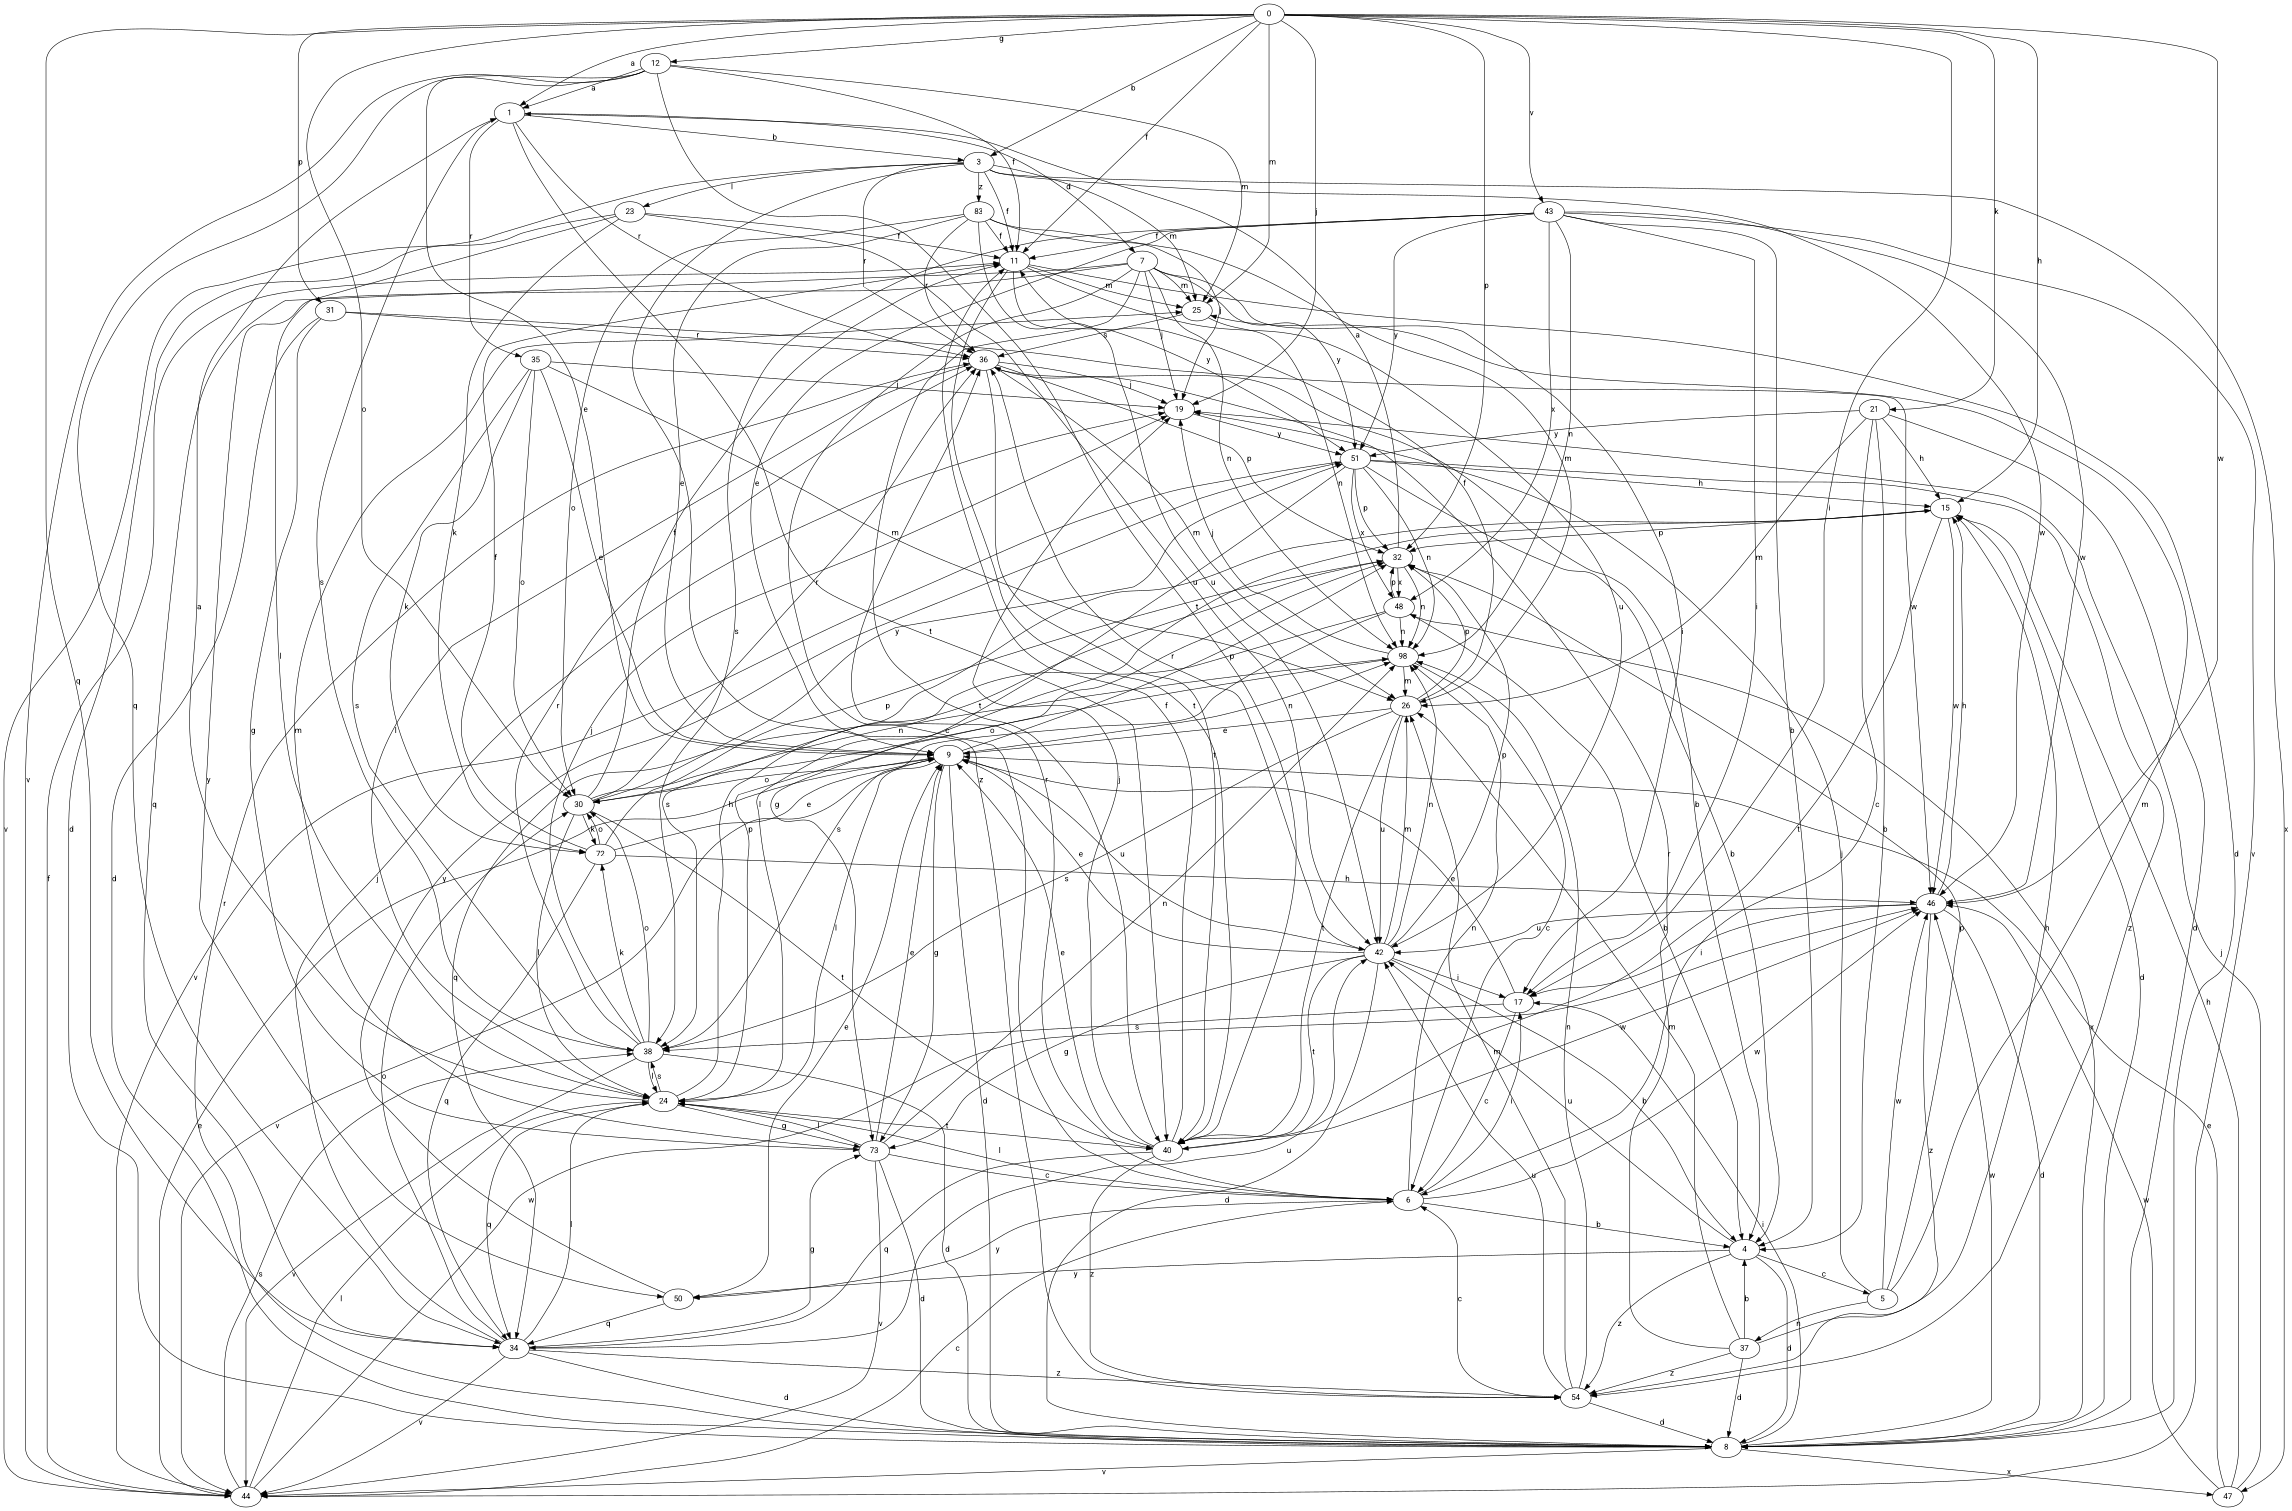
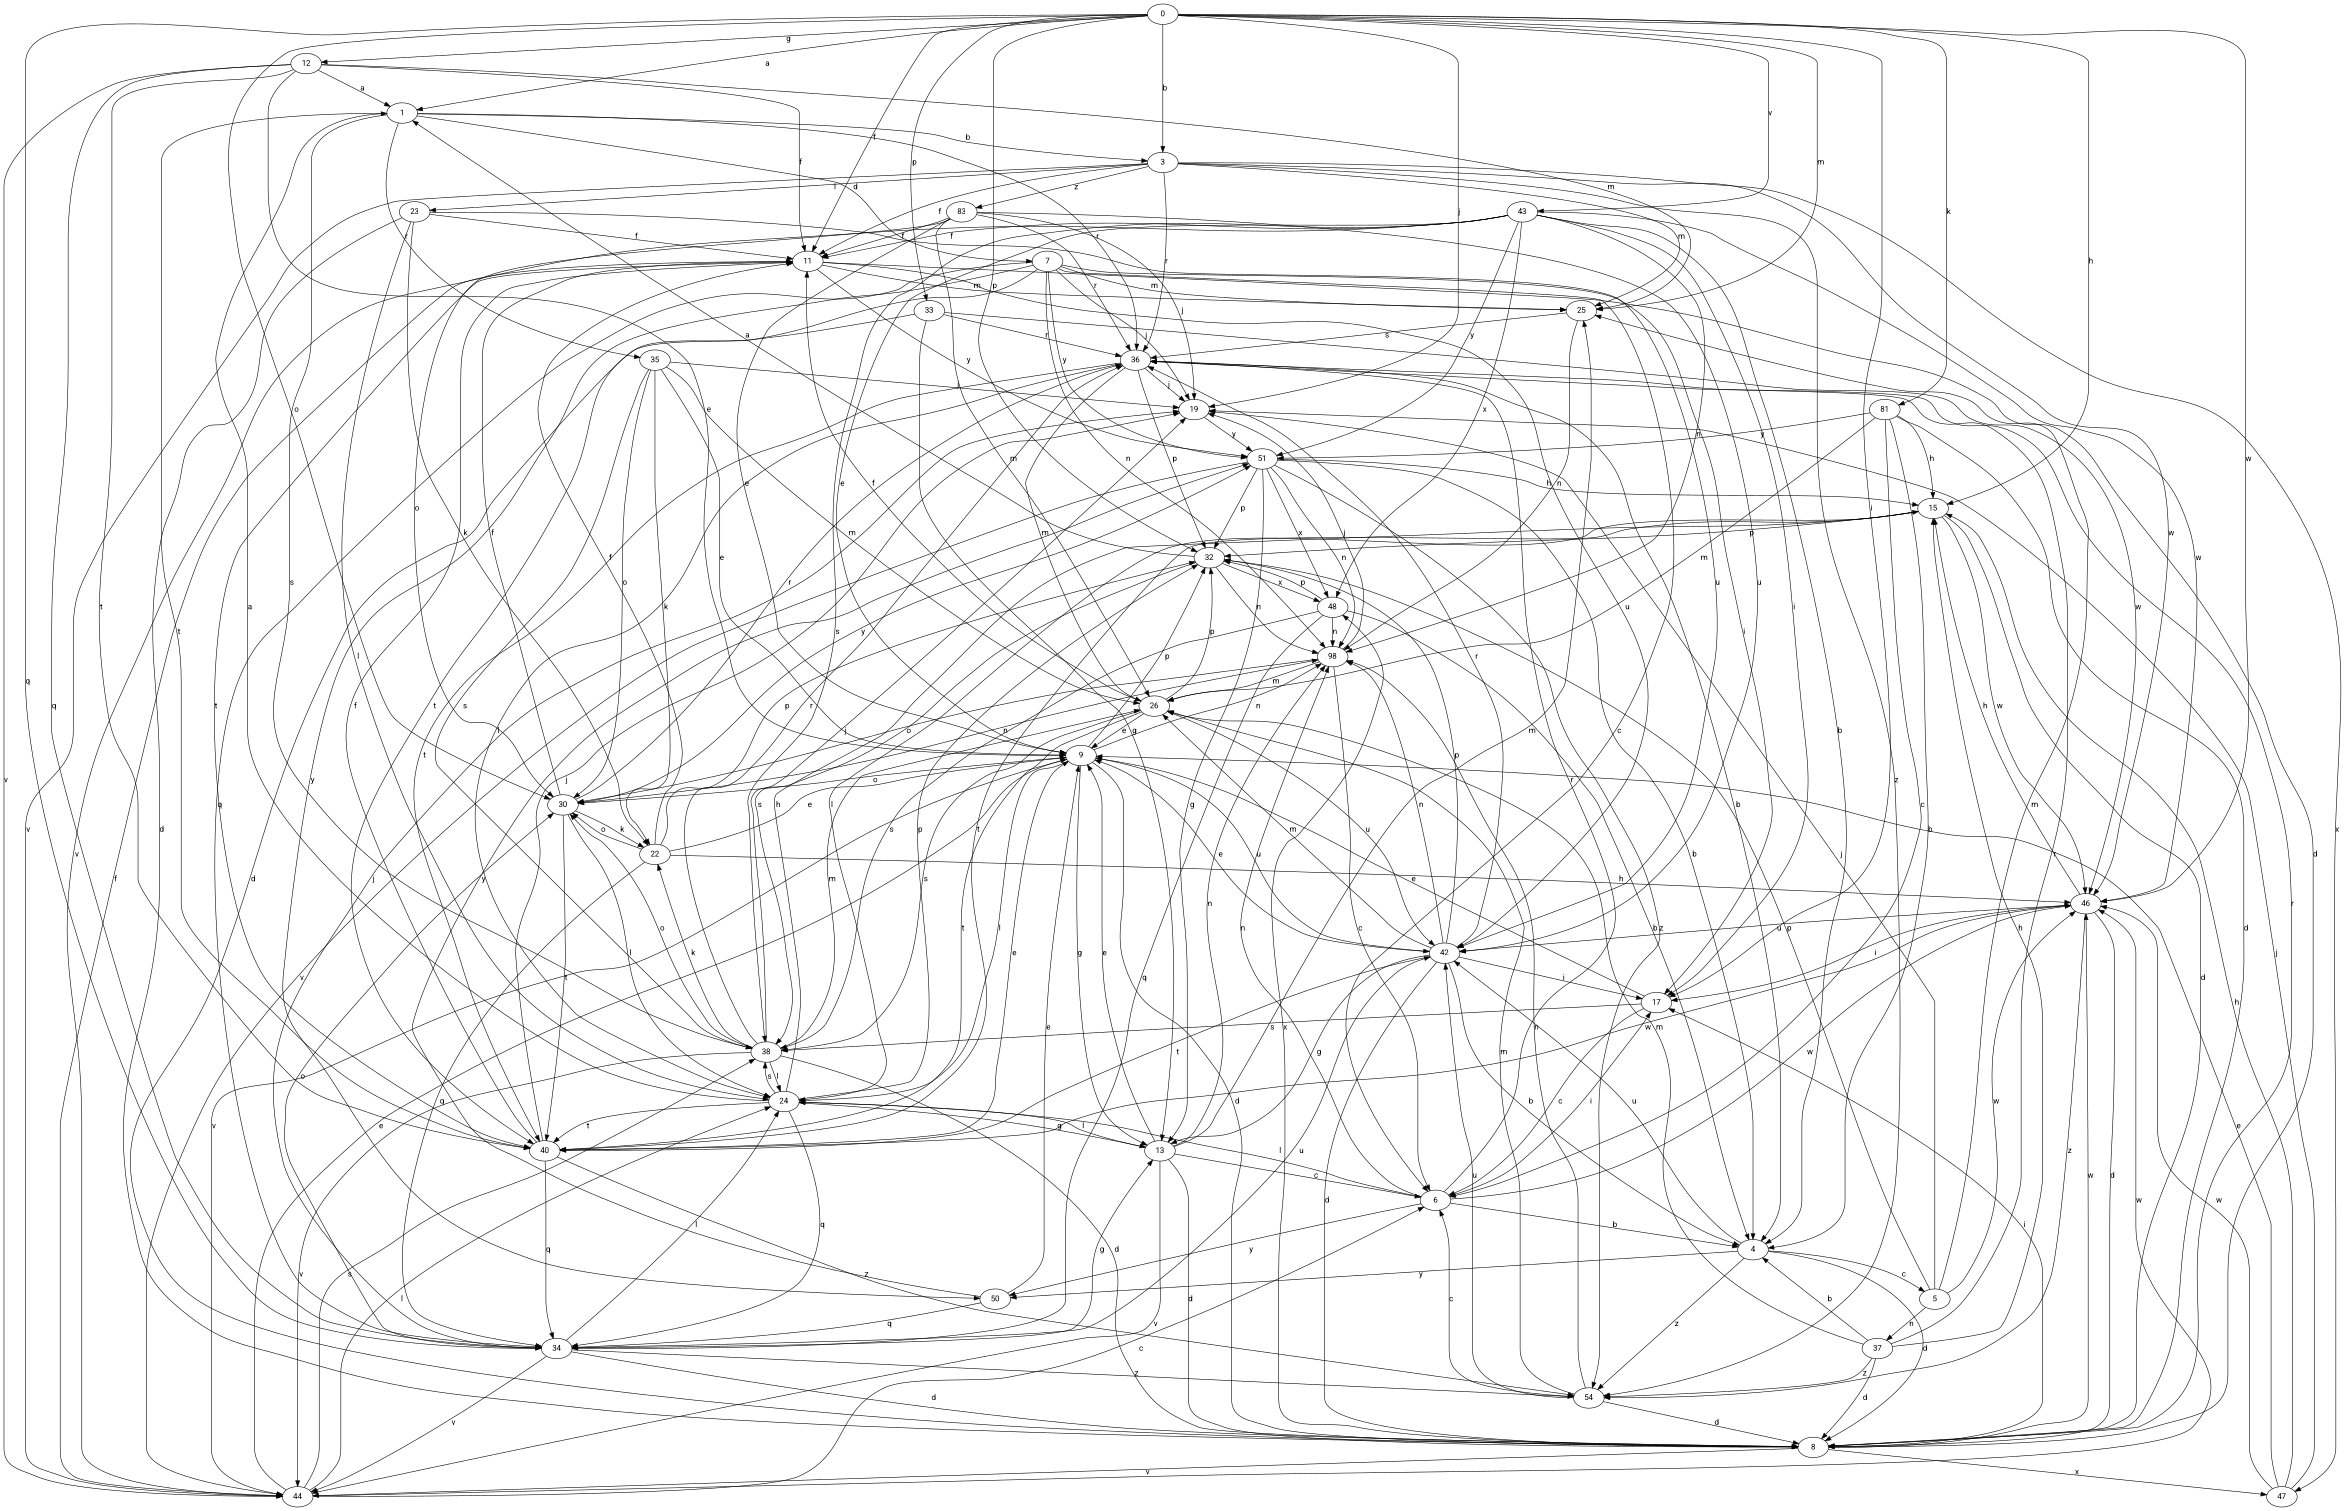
  strict digraph {
    fontname=Roboto
    node [fontname=Roboto]
    edge [fontname=Roboto]
    0
    1
    3
    11
    12
    15
    17
    19
-   21
+   21 [label=81]
    25
    30
-   31
+   31 [label=33]
    32
    34
    43
    46
    7
    35
    36
    38
    40
    23
    44
    47
    n25 [label=83]
    54
    8
    42
    51
    9
    24
    6
    4
    26
    n35 [label=98]
-   22 [label=72]
-   13 [label=73]
+   22
+   13
    48
    50
    5
    n41 [label=37]
    0 -> 1 [label=a]
    0 -> 3 [label=b]
    0 -> 11 [label=f]
    0 -> 12 [label=g]
    0 -> 15 [label=h]
    0 -> 17 [label=i]
    0 -> 19 [label=j]
    0 -> 21 [label=k]
    0 -> 25 [label=m]
    0 -> 30 [label=o]
    0 -> 31 [label=p]
    0 -> 32 [label=p]
    0 -> 34 [label=q]
    0 -> 43 [label=v]
    0 -> 46 [label=w]
    1 -> 3 [label=b]
    1 -> 7 [label=d]
    1 -> 35 [label=r]
    1 -> 36 [label=r]
    1 -> 38 [label=s]
    1 -> 40 [label=t]
    3 -> 11 [label=f]
    3 -> 25 [label=m]
    3 -> 46 [label=w]
    3 -> 36 [label=r]
    3 -> 23 [label=l]
    3 -> 44 [label=v]
    3 -> 47 [label=x]
    3 -> n25 [label=z]
    3 -> 54 [label=z]
    11 -> 25 [label=m]
    11 -> 40 [label=t]
    11 -> 8 [label=d]
    11 -> 42 [label=u]
    11 -> 51 [label=y]
    12 -> 1 [label=a]
    12 -> 11 [label=f]
    12 -> 25 [label=m]
    12 -> 34 [label=q]
    12 -> 40 [label=t]
    12 -> 44 [label=v]
    12 -> 9 [label=e]
    15 -> 32 [label=p]
    15 -> 46 [label=w]
    15 -> 40 [label=t]
    15 -> 8 [label=d]
    15 -> 24 [label=l]
    17 -> 38 [label=s]
    17 -> 9 [label=e]
    17 -> 6 [label=c]
    19 -> 51 [label=y]
    21 -> 15 [label=h]
    21 -> 8 [label=d]
    21 -> 51 [label=y]
    21 -> 6 [label=c]
    21 -> 4 [label=b]
    21 -> 26 [label=m]
    25 -> 36 [label=s]
    25 -> n35 [label=n]
    30 -> 11 [label=f]
    30 -> 36 [label=r]
    30 -> 40 [label=t]
    30 -> 51 [label=y]
    30 -> 24 [label=l]
    30 -> n35 [label=n]
    30 -> 22 [label=k]
    31 -> 46 [label=w]
    31 -> 36 [label=r]
    31 -> 8 [label=d]
    31 -> 13 [label=g]
    32 -> 1 [label=a]
    32 -> 38 [label=s]
    32 -> n35 [label=n]
    32 -> 48 [label=x]
    34 -> 19 [label=j]
    34 -> 30 [label=o]
    34 -> 44 [label=v]
    34 -> 54 [label=z]
    34 -> 8 [label=d]
    34 -> 42 [label=u]
    34 -> 24 [label=l]
    34 -> 13 [label=g]
    43 -> 11 [label=f]
    43 -> 17 [label=i]
    43 -> 46 [label=w]
    43 -> 38 [label=s]
    43 -> 44 [label=v]
    43 -> 51 [label=y]
    43 -> 9 [label=e]
    43 -> 4 [label=b]
    43 -> n35 [label=n]
    43 -> 48 [label=x]
    46 -> 15 [label=h]
    46 -> 17 [label=i]
    46 -> 54 [label=z]
    46 -> 8 [label=d]
    46 -> 42 [label=u]
    7 -> 17 [label=i]
    7 -> 19 [label=j]
    7 -> 25 [label=m]
    7 -> 34 [label=q]
    7 -> 40 [label=t]
    7 -> 51 [label=y]
    7 -> 6 [label=c]
    7 -> n35 [label=n]
    7 -> 50 [label=y]
    35 -> 19 [label=j]
    35 -> 30 [label=o]
    35 -> 38 [label=s]
    35 -> 9 [label=e]
    35 -> 26 [label=m]
    35 -> 22 [label=k]
    36 -> 19 [label=j]
    36 -> 32 [label=p]
    36 -> 40 [label=t]
    36 -> 24 [label=l]
    36 -> 4 [label=b]
    36 -> 26 [label=m]
    38 -> 19 [label=j]
    38 -> 30 [label=o]
    38 -> 36 [label=r]
    38 -> 44 [label=v]
    38 -> 8 [label=d]
    38 -> 24 [label=l]
+   38 -> 26 [label=m]
    38 -> 22 [label=k]
    40 -> 11 [label=f]
    40 -> 19 [label=j]
    40 -> 34 [label=q]
    40 -> 46 [label=w]
    40 -> 54 [label=z]
    40 -> 9 [label=e]
    23 -> 11 [label=f]
    23 -> 8 [label=d]
    23 -> 42 [label=u]
    23 -> 24 [label=l]
    23 -> 22 [label=k]
    44 -> 11 [label=f]
    44 -> 46 [label=w]
    44 -> 38 [label=s]
    44 -> 9 [label=e]
    44 -> 24 [label=l]
    44 -> 6 [label=c]
    47 -> 15 [label=h]
    47 -> 19 [label=j]
    47 -> 46 [label=w]
    47 -> 9 [label=e]
    n25 -> 11 [label=f]
    n25 -> 19 [label=j]
    n25 -> 30 [label=o]
    n25 -> 36 [label=r]
    n25 -> 42 [label=u]
    n25 -> 9 [label=e]
    n25 -> 26 [label=m]
    54 -> 8 [label=d]
    54 -> 42 [label=u]
    54 -> 6 [label=c]
    54 -> 26 [label=m]
    54 -> n35 [label=n]
    8 -> 17 [label=i]
    8 -> 46 [label=w]
    8 -> 36 [label=r]
    8 -> 44 [label=v]
    8 -> 47 [label=x]
    8 -> 48 [label=x]
    42 -> 17 [label=i]
    42 -> 32 [label=p]
    42 -> 36 [label=r]
    42 -> 40 [label=t]
    42 -> 8 [label=d]
    42 -> 9 [label=e]
    42 -> 4 [label=b]
    42 -> 26 [label=m]
    42 -> n35 [label=n]
    42 -> 13 [label=g]
    51 -> 15 [label=h]
    51 -> 32 [label=p]
    51 -> 44 [label=v]
    51 -> 54 [label=z]
    51 -> 4 [label=b]
    51 -> n35 [label=n]
    51 -> 13 [label=g]
    51 -> 48 [label=x]
    9 -> 30 [label=o]
    9 -> 32 [label=p]
    9 -> 44 [label=v]
    9 -> 8 [label=d]
    9 -> 42 [label=u]
    9 -> 24 [label=l]
    9 -> n35 [label=n]
    9 -> 13 [label=g]
    24 -> 1 [label=a]
    24 -> 15 [label=h]
    24 -> 32 [label=p]
    24 -> 34 [label=q]
    24 -> 38 [label=s]
    24 -> 40 [label=t]
    24 -> 13 [label=g]
    6 -> 17 [label=i]
    6 -> 46 [label=w]
    6 -> 36 [label=r]
    6 -> 24 [label=l]
    6 -> 4 [label=b]
    6 -> n35 [label=n]
    6 -> 50 [label=y]
    4 -> 54 [label=z]
    4 -> 8 [label=d]
    4 -> 42 [label=u]
    4 -> 50 [label=y]
    4 -> 5 [label=c]
    26 -> 11 [label=f]
    26 -> 32 [label=p]
    26 -> 38 [label=s]
    26 -> 40 [label=t]
    26 -> 42 [label=u]
    26 -> 9 [label=e]
    n35 -> 19 [label=j]
    n35 -> 30 [label=o]
    n35 -> 6 [label=c]
    n35 -> 26 [label=m]
    22 -> 11 [label=f]
    22 -> 30 [label=o]
    22 -> 32 [label=p]
    22 -> 34 [label=q]
    22 -> 46 [label=h]
    22 -> 9 [label=e]
    13 -> 25 [label=m]
    13 -> 44 [label=v]
    13 -> 8 [label=d]
    13 -> 9 [label=e]
    13 -> 24 [label=l]
    13 -> 6 [label=c]
    13 -> n35 [label=n]
    48 -> 32 [label=p]
    48 -> 34 [label=q]
    48 -> 38 [label=s]
    48 -> 4 [label=b]
    48 -> n35 [label=n]
    50 -> 34 [label=q]
    50 -> 51 [label=y]
    50 -> 9 [label=e]
    5 -> 19 [label=j]
    5 -> 25 [label=m]
    5 -> 32 [label=p]
    5 -> 46 [label=w]
    5 -> n41 [label=n]
    n41 -> 15 [label=h]
    n41 -> 36 [label=r]
    n41 -> 54 [label=z]
    n41 -> 8 [label=d]
    n41 -> 4 [label=b]
    n41 -> 26 [label=m]
  }
